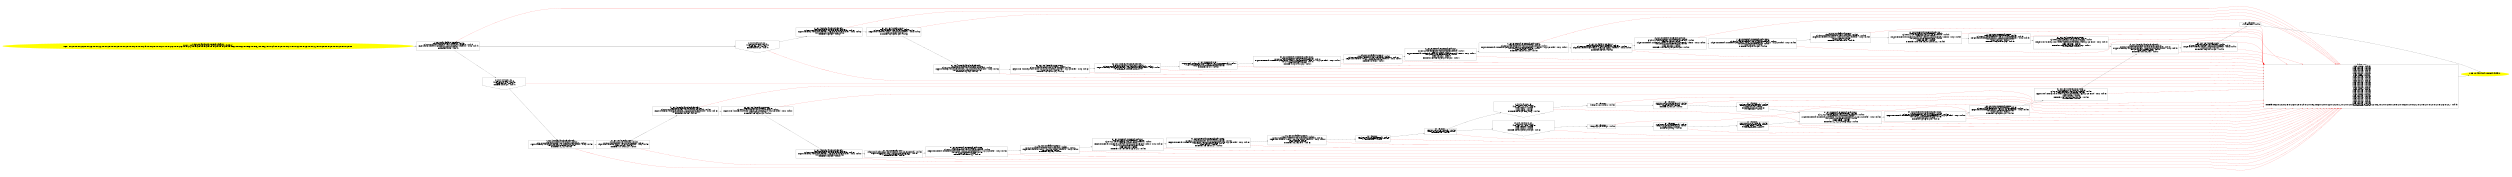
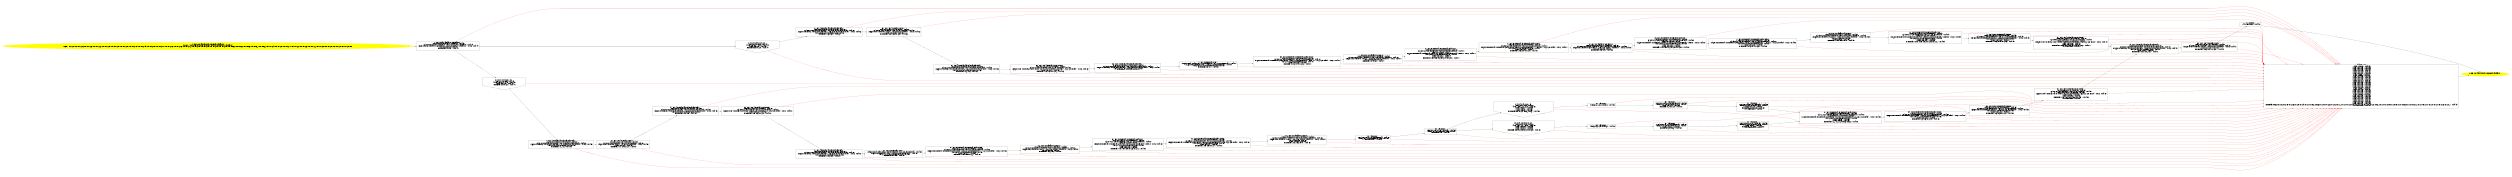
  digraph {
    rankdir=LR
    fontname="DejaVu Sans Mono"
    node [fontname="DejaVu Sans Mono" shape=box]
    edge [fontname="DejaVu Sans Mono"]
    n1 [color=yellow label="1: Start void ResultPrinter.printFooter(TestResult)\nFormals:  this:junit.textui.ResultPrinter* result:junit.framework.TestResult*\nLocals:  $irvar27:void $irvar26:void $irvar25:void $irvar24:void $irvar23:void $irvar22:void $irvar21:void $irvar20:void $irvar19:void $irvar18:void $irvar17:void $irvar16:void $irvar15:void $irvar14:void $irvar13:void $irvar12:void $irvar11:void $irvar10:void $T2_66:void $T1_66:void $T0_66:void $T1_64:void $T0_64:void $irvar9:void $irvar8:void $irvar7:void $irvar6:void $irvar5:void $irvar4:void $irvar3:void $irvar2:void $irvar1:void $irvar0:void \n  " style=filled shape=""]
    n2 [label="4:  Call boolean TestResult.wasSuccessful() \n   n$0=*&result:junit.framework.TestResult* [line 79]\n  _=*n$0:junit.framework.TestResult*(root junit.framework.TestResult) [line 79]\n  n$2=_fun_boolean TestResult.wasSuccessful()(n$0:junit.framework.TestResult*) virtual [line 79]\n  *&$irvar0:_Bool=n$2 [line 79]\n  EXIT_SCOPE(_,n$0,n$2); [line 79]\n "]
    n3 [label="3:  exceptions sink \n   NULLIFY(&$T0_66); [line 92]\n  NULLIFY(&$irvar26); [line 92]\n  NULLIFY(&$irvar22); [line 92]\n  NULLIFY(&$irvar25); [line 92]\n  NULLIFY(&$irvar3); [line 92]\n  NULLIFY(&$irvar9); [line 92]\n  NULLIFY(&$irvar17); [line 92]\n  NULLIFY(&$T0_64); [line 92]\n  NULLIFY(&$T2_66); [line 92]\n  NULLIFY(&$irvar18); [line 92]\n  NULLIFY(&$irvar5); [line 92]\n  NULLIFY(&$irvar16); [line 92]\n  NULLIFY(&$irvar4); [line 92]\n  NULLIFY(&$irvar7); [line 92]\n  NULLIFY(&$irvar12); [line 92]\n  NULLIFY(&$irvar19); [line 92]\n  NULLIFY(&$irvar21); [line 92]\n  NULLIFY(&$irvar20); [line 92]\n  NULLIFY(&$irvar6); [line 92]\n  NULLIFY(&$T1_64); [line 92]\n  NULLIFY(&$irvar0); [line 92]\n  NULLIFY(&$irvar23); [line 92]\n  NULLIFY(&$irvar13); [line 92]\n  NULLIFY(&$irvar11); [line 92]\n  NULLIFY(&$T1_66); [line 92]\n  NULLIFY(&$irvar10); [line 92]\n  NULLIFY(&$irvar24); [line 92]\n  NULLIFY(&$irvar8); [line 92]\n  NULLIFY(&$irvar27); [line 92]\n  NULLIFY(&$irvar1); [line 92]\n  NULLIFY(&$irvar2); [line 92]\n  NULLIFY(&$irvar15); [line 92]\n  NULLIFY(&$irvar14); [line 92]\n  EXIT_SCOPE($T0_66,$irvar26,$irvar22,$irvar25,$irvar3,$irvar9,$irvar17,$T0_64,$T2_66,$irvar18,$irvar5,$irvar16,$irvar4,$irvar7,$irvar12,$irvar19,$irvar21,$irvar20,$irvar6,$T1_64,$irvar0,$irvar23,$irvar13,$irvar11,$T1_66,$irvar10,$irvar24,$irvar8,$irvar27,$irvar1,$irvar2,$irvar15,$irvar14); [line 92]\n  APPLY_ABSTRACTION; [line 92]\n "]
    n4 [label="5: Prune (true branch, if) \n   n$3=*&$irvar0:_Bool [line 79]\n  PRUNE(!(n$3 == 0), true); [line 79]\n  NULLIFY(&$irvar0); [line 79]\n  EXIT_SCOPE(n$3,$irvar0); [line 79]\n " shape=invhouse]
    n5 [label="6: Prune (false branch, if) \n   n$3=*&$irvar0:_Bool [line 79]\n  PRUNE((n$3 == 0), false); [line 79]\n  NULLIFY(&$irvar0); [line 79]\n  EXIT_SCOPE(n$3,$irvar0); [line 79]\n " shape=invhouse]
    n6 [color=yellow label="2: Exit void ResultPrinter.printFooter(TestResult) \n  " style=filled shape=""]
    n7 [label="7:  Call PrintStream ResultPrinter.getWriter() \n   n$4=*&this:junit.textui.ResultPrinter* [line 80]\n  _=*n$4:junit.textui.ResultPrinter*(root junit.textui.ResultPrinter) [line 80]\n  n$6=_fun_PrintStream ResultPrinter.getWriter()(n$4:junit.textui.ResultPrinter*) virtual [line 80]\n  *&$irvar1:java.io.PrintStream*=n$6 [line 80]\n  EXIT_SCOPE(_,n$4,n$6); [line 80]\n "]
    n8 [label="32:  Call PrintStream ResultPrinter.getWriter() \n   n$58=*&this:junit.textui.ResultPrinter* [line 85]\n  _=*n$58:junit.textui.ResultPrinter*(root junit.textui.ResultPrinter) [line 85]\n  n$60=_fun_PrintStream ResultPrinter.getWriter()(n$58:junit.textui.ResultPrinter*) virtual [line 85]\n  *&$irvar13:java.io.PrintStream*=n$60 [line 85]\n  EXIT_SCOPE(_,n$58,n$60); [line 85]\n "]
    n9 [label="8:  Call void PrintStream.println() \n   n$7=*&$irvar1:java.io.PrintStream* [line 80]\n  _=*n$7:java.io.PrintStream*(root java.io.PrintStream) [line 80]\n  n$9=_fun_void PrintStream.println()(n$7:java.io.PrintStream*) virtual [line 80]\n  NULLIFY(&$irvar1); [line 80]\n  EXIT_SCOPE(_,n$7,n$9,$irvar1); [line 80]\n "]
    n10 [label="33:  Call void PrintStream.println() \n   n$61=*&$irvar13:java.io.PrintStream* [line 85]\n  _=*n$61:java.io.PrintStream*(root java.io.PrintStream) [line 85]\n  n$63=_fun_void PrintStream.println()(n$61:java.io.PrintStream*) virtual [line 85]\n  NULLIFY(&$irvar13); [line 85]\n  EXIT_SCOPE(_,n$61,n$63,$irvar13); [line 85]\n "]
    n11 [label="9:  Call PrintStream ResultPrinter.getWriter() \n   n$10=*&this:junit.textui.ResultPrinter* [line 81]\n  _=*n$10:junit.textui.ResultPrinter*(root junit.textui.ResultPrinter) [line 81]\n  n$12=_fun_PrintStream ResultPrinter.getWriter()(n$10:junit.textui.ResultPrinter*) virtual [line 81]\n  *&$irvar2:java.io.PrintStream*=n$12 [line 81]\n  EXIT_SCOPE(_,n$10,n$12); [line 81]\n "]
    n12 [label="10:  Call void PrintStream.print(String) \n   n$13=*&$irvar2:java.io.PrintStream* [line 81]\n  _=*n$13:java.io.PrintStream*(root java.io.PrintStream) [line 81]\n  n$15=_fun_void PrintStream.print(String)(n$13:java.io.PrintStream*,\"OK\":java.lang.Object*) virtual [line 81]\n  NULLIFY(&$irvar2); [line 81]\n  EXIT_SCOPE(_,n$13,n$15,$irvar2); [line 81]\n "]
    n13 [label="11:  Call PrintStream ResultPrinter.getWriter() \n   n$16=*&this:junit.textui.ResultPrinter* [line 82]\n  _=*n$16:junit.textui.ResultPrinter*(root junit.textui.ResultPrinter) [line 82]\n  n$18=_fun_PrintStream ResultPrinter.getWriter()(n$16:junit.textui.ResultPrinter*) virtual [line 82]\n  *&$irvar3:java.io.PrintStream*=n$18 [line 82]\n  EXIT_SCOPE(_,n$16,n$18); [line 82]\n "]
    n14 [label="12:  Call StringBuilder.<init>() \n   n$19=_fun___new(sizeof(t=java.lang.StringBuilder):java.lang.StringBuilder*) [line 82]\n  n$20=_fun_StringBuilder.<init>()(n$19:java.lang.StringBuilder*) [line 82]\n  *&$irvar4:java.lang.StringBuilder*=n$19 [line 82]\n  EXIT_SCOPE(n$19,n$20); [line 82]\n "]
    n15 [label="13:  Call StringBuilder StringBuilder.append(String) \n   n$21=*&$irvar4:java.lang.StringBuilder* [line 82]\n  _=*n$21:java.lang.StringBuilder*(root java.lang.StringBuilder) [line 82]\n  n$23=_fun_StringBuilder StringBuilder.append(String)(n$21:java.lang.StringBuilder*,\" (\":java.lang.Object*) virtual [line 82]\n  *&$irvar5:java.lang.StringBuilder*=n$23 [line 82]\n  NULLIFY(&$irvar4); [line 82]\n  EXIT_SCOPE(_,n$21,n$23,$irvar4); [line 82]\n "]
    n16 [label="14:  Call int TestResult.runCount() \n   n$24=*&result:junit.framework.TestResult* [line 82]\n  _=*n$24:junit.framework.TestResult*(root junit.framework.TestResult) [line 82]\n  n$26=_fun_int TestResult.runCount()(n$24:junit.framework.TestResult*) virtual [line 82]\n  *&$irvar6:int=n$26 [line 82]\n  EXIT_SCOPE(_,n$24,n$26); [line 82]\n "]
    n17 [label="15:  Call StringBuilder StringBuilder.append(int) \n   n$27=*&$irvar5:java.lang.StringBuilder* [line 82]\n  _=*n$27:java.lang.StringBuilder*(root java.lang.StringBuilder) [line 82]\n  n$29=*&$irvar6:int [line 82]\n  n$30=_fun_StringBuilder StringBuilder.append(int)(n$27:java.lang.StringBuilder*,n$29:int) virtual [line 82]\n  *&$irvar7:java.lang.StringBuilder*=n$30 [line 82]\n  NULLIFY(&$irvar5); [line 82]\n  NULLIFY(&$irvar6); [line 82]\n  EXIT_SCOPE(_,n$27,n$29,n$30,$irvar5,$irvar6); [line 82]\n "]
    n18 [label="16:  Call StringBuilder StringBuilder.append(String) \n   n$31=*&$irvar7:java.lang.StringBuilder* [line 82]\n  _=*n$31:java.lang.StringBuilder*(root java.lang.StringBuilder) [line 82]\n  n$33=_fun_StringBuilder StringBuilder.append(String)(n$31:java.lang.StringBuilder*,\" test\":java.lang.Object*) virtual [line 82]\n  *&$irvar8:java.lang.StringBuilder*=n$33 [line 82]\n  NULLIFY(&$irvar7); [line 82]\n  EXIT_SCOPE(_,n$31,n$33,$irvar7); [line 82]\n "]
    n19 [label="17:  Call int TestResult.runCount() \n   n$34=*&result:junit.framework.TestResult* [line 82]\n  _=*n$34:junit.framework.TestResult*(root junit.framework.TestResult) [line 82]\n  n$36=_fun_int TestResult.runCount()(n$34:junit.framework.TestResult*) virtual [line 82]\n  *&$irvar9:int=n$36 [line 82]\n  NULLIFY(&result); [line 82]\n  EXIT_SCOPE(_,n$34,n$36,result); [line 82]\n "]
    n20 [label="18:  method_body \n   n$37=*&$irvar8:java.lang.StringBuilder* [line 82]\n  *&$T0_64:java.lang.StringBuilder*=n$37 [line 82]\n  EXIT_SCOPE(n$37); [line 82]\n "]
    n21 [label="19:  method_body \n   n$38=*&$irvar3:java.io.PrintStream* [line 82]\n  *&$T1_64:java.io.PrintStream*=n$38 [line 82]\n  EXIT_SCOPE(n$38); [line 82]\n "]
    n22 [label="20: Prune (true branch, if) \n   n$39=*&$irvar9:int [line 82]\n  PRUNE(!(n$39 != 1), true); [line 82]\n  NULLIFY(&$irvar9); [line 82]\n  NULLIFY(&$T0_64); [line 82]\n  NULLIFY(&$T1_64); [line 82]\n  EXIT_SCOPE(n$39,$irvar9,$T0_64,$T1_64); [line 82]\n " shape=invhouse]
    n23 [label="21: Prune (false branch, if) \n   n$39=*&$irvar9:int [line 82]\n  PRUNE((n$39 != 1), false); [line 82]\n  NULLIFY(&$irvar3); [line 82]\n  NULLIFY(&$irvar9); [line 82]\n  NULLIFY(&$irvar8); [line 82]\n  EXIT_SCOPE(n$39,$irvar3,$irvar9,$irvar8); [line 82]\n " shape=invhouse]
    n24 [label="22:  method_body \n   *&$T0_66:java.lang.Object*=\"\" [line 82]\n "]
    n25 [label="25:  method_body \n   *&$T0_66:java.lang.Object*=\"s\" [line 82]\n "]
    n26 [label="23:  method_body \n   n$40=*&$irvar8:java.lang.StringBuilder* [line 82]\n  *&$T1_66:java.lang.StringBuilder*=n$40 [line 82]\n  NULLIFY(&$irvar8); [line 82]\n  EXIT_SCOPE(n$40,$irvar8); [line 82]\n "]
    n27 [label="26:  method_body \n   n$42=*&$T0_64:java.lang.StringBuilder* [line 82]\n  *&$T1_66:java.lang.StringBuilder*=n$42 [line 82]\n  NULLIFY(&$T0_64); [line 82]\n  EXIT_SCOPE(n$42,$T0_64); [line 82]\n "]
    n28 [label="24:  method_body \n   n$41=*&$irvar3:java.io.PrintStream* [line 82]\n  *&$T2_66:java.io.PrintStream*=n$41 [line 82]\n  NULLIFY(&$irvar3); [line 82]\n  EXIT_SCOPE(n$41,$irvar3); [line 82]\n  APPLY_ABSTRACTION; [line 82]\n "]
    n29 [label="28:  Call StringBuilder StringBuilder.append(String) \n   n$44=*&$T1_66:java.lang.StringBuilder* [line 82]\n  _=*n$44:java.lang.StringBuilder*(root java.lang.StringBuilder) [line 82]\n  n$46=*&$T0_66:java.lang.Object* [line 82]\n  n$47=_fun_StringBuilder StringBuilder.append(String)(n$44:java.lang.StringBuilder*,n$46:java.lang.Object*) virtual [line 82]\n  *&$irvar10:java.lang.StringBuilder*=n$47 [line 82]\n  NULLIFY(&$T0_66); [line 82]\n  NULLIFY(&$T1_66); [line 82]\n  EXIT_SCOPE(_,n$44,n$46,n$47,$T0_66,$T1_66); [line 82]\n "]
    n30 [label="29:  Call StringBuilder StringBuilder.append(String) \n   n$48=*&$irvar10:java.lang.StringBuilder* [line 82]\n  _=*n$48:java.lang.StringBuilder*(root java.lang.StringBuilder) [line 82]\n  n$50=_fun_StringBuilder StringBuilder.append(String)(n$48:java.lang.StringBuilder*,\")\":java.lang.Object*) virtual [line 82]\n  *&$irvar11:java.lang.StringBuilder*=n$50 [line 82]\n  NULLIFY(&$irvar10); [line 82]\n  EXIT_SCOPE(_,n$48,n$50,$irvar10); [line 82]\n "]
    n31 [label="27:  method_body \n   n$43=*&$T1_64:java.io.PrintStream* [line 82]\n  *&$T2_66:java.io.PrintStream*=n$43 [line 82]\n  NULLIFY(&$T1_64); [line 82]\n  EXIT_SCOPE(n$43,$T1_64); [line 82]\n  APPLY_ABSTRACTION; [line 82]\n "]
    n32 [label="30:  Call String StringBuilder.toString() \n   n$51=*&$irvar11:java.lang.StringBuilder* [line 82]\n  _=*n$51:java.lang.StringBuilder*(root java.lang.StringBuilder) [line 82]\n  n$53=_fun_String StringBuilder.toString()(n$51:java.lang.StringBuilder*) virtual [line 82]\n  *&$irvar12:java.lang.String*=n$53 [line 82]\n  NULLIFY(&$irvar11); [line 82]\n  EXIT_SCOPE(_,n$51,n$53,$irvar11); [line 82]\n "]
    n33 [label="31:  Call void PrintStream.println(String) \n   n$54=*&$T2_66:java.io.PrintStream* [line 82]\n  _=*n$54:java.io.PrintStream*(root java.io.PrintStream) [line 82]\n  n$56=*&$irvar12:java.lang.String* [line 82]\n  n$57=_fun_void PrintStream.println(String)(n$54:java.io.PrintStream*,n$56:java.lang.String*) virtual [line 82]\n  NULLIFY(&$T2_66); [line 82]\n  NULLIFY(&$irvar12); [line 82]\n  EXIT_SCOPE(_,n$54,n$56,n$57,$T2_66,$irvar12); [line 82]\n  APPLY_ABSTRACTION; [line 82]\n "]
    n34 [label="49:  Call PrintStream ResultPrinter.getWriter() \n   n$112=*&this:junit.textui.ResultPrinter* [line 91]\n  _=*n$112:junit.textui.ResultPrinter*(root junit.textui.ResultPrinter) [line 91]\n  n$114=_fun_PrintStream ResultPrinter.getWriter()(n$112:junit.textui.ResultPrinter*) virtual [line 91]\n  *&$irvar27:java.io.PrintStream*=n$114 [line 91]\n  NULLIFY(&this); [line 91]\n  EXIT_SCOPE(_,n$112,n$114,this); [line 91]\n "]
    n35 [label="50:  Call void PrintStream.println() \n   n$115=*&$irvar27:java.io.PrintStream* [line 91]\n  _=*n$115:java.io.PrintStream*(root java.io.PrintStream) [line 91]\n  n$117=_fun_void PrintStream.println()(n$115:java.io.PrintStream*) virtual [line 91]\n  NULLIFY(&$irvar27); [line 91]\n  EXIT_SCOPE(_,n$115,n$117,$irvar27); [line 91]\n "]
    n36 [label="34:  Call PrintStream ResultPrinter.getWriter() \n   n$64=*&this:junit.textui.ResultPrinter* [line 86]\n  _=*n$64:junit.textui.ResultPrinter*(root junit.textui.ResultPrinter) [line 86]\n  n$66=_fun_PrintStream ResultPrinter.getWriter()(n$64:junit.textui.ResultPrinter*) virtual [line 86]\n  *&$irvar14:java.io.PrintStream*=n$66 [line 86]\n  EXIT_SCOPE(_,n$64,n$66); [line 86]\n "]
    n37 [label="35:  Call void PrintStream.println(String) \n   n$67=*&$irvar14:java.io.PrintStream* [line 86]\n  _=*n$67:java.io.PrintStream*(root java.io.PrintStream) [line 86]\n  n$69=_fun_void PrintStream.println(String)(n$67:java.io.PrintStream*,\"FAILURES!!!\":java.lang.Object*) virtual [line 86]\n  NULLIFY(&$irvar14); [line 86]\n  EXIT_SCOPE(_,n$67,n$69,$irvar14); [line 86]\n "]
    n38 [label="36:  Call PrintStream ResultPrinter.getWriter() \n   n$70=*&this:junit.textui.ResultPrinter* [line 87]\n  _=*n$70:junit.textui.ResultPrinter*(root junit.textui.ResultPrinter) [line 87]\n  n$72=_fun_PrintStream ResultPrinter.getWriter()(n$70:junit.textui.ResultPrinter*) virtual [line 87]\n  *&$irvar15:java.io.PrintStream*=n$72 [line 87]\n  EXIT_SCOPE(_,n$70,n$72); [line 87]\n "]
    n39 [label="37:  Call StringBuilder.<init>() \n   n$73=_fun___new(sizeof(t=java.lang.StringBuilder):java.lang.StringBuilder*) [line 87]\n  n$74=_fun_StringBuilder.<init>()(n$73:java.lang.StringBuilder*) [line 87]\n  *&$irvar16:java.lang.StringBuilder*=n$73 [line 87]\n  EXIT_SCOPE(n$73,n$74); [line 87]\n "]
    n40 [label="38:  Call StringBuilder StringBuilder.append(String) \n   n$75=*&$irvar16:java.lang.StringBuilder* [line 87]\n  _=*n$75:java.lang.StringBuilder*(root java.lang.StringBuilder) [line 87]\n  n$77=_fun_StringBuilder StringBuilder.append(String)(n$75:java.lang.StringBuilder*,\"Tests run: \":java.lang.Object*) virtual [line 87]\n  *&$irvar17:java.lang.StringBuilder*=n$77 [line 87]\n  NULLIFY(&$irvar16); [line 87]\n  EXIT_SCOPE(_,n$75,n$77,$irvar16); [line 87]\n "]
    n41 [label="39:  Call int TestResult.runCount() \n   n$78=*&result:junit.framework.TestResult* [line 87]\n  _=*n$78:junit.framework.TestResult*(root junit.framework.TestResult) [line 87]\n  n$80=_fun_int TestResult.runCount()(n$78:junit.framework.TestResult*) virtual [line 87]\n  *&$irvar18:int=n$80 [line 87]\n  EXIT_SCOPE(_,n$78,n$80); [line 87]\n "]
    n42 [label="40:  Call StringBuilder StringBuilder.append(int) \n   n$81=*&$irvar17:java.lang.StringBuilder* [line 87]\n  _=*n$81:java.lang.StringBuilder*(root java.lang.StringBuilder) [line 87]\n  n$83=*&$irvar18:int [line 87]\n  n$84=_fun_StringBuilder StringBuilder.append(int)(n$81:java.lang.StringBuilder*,n$83:int) virtual [line 87]\n  *&$irvar19:java.lang.StringBuilder*=n$84 [line 87]\n  NULLIFY(&$irvar17); [line 87]\n  NULLIFY(&$irvar18); [line 87]\n  EXIT_SCOPE(_,n$81,n$83,n$84,$irvar17,$irvar18); [line 87]\n "]
    n43 [label="41:  Call StringBuilder StringBuilder.append(String) \n   n$85=*&$irvar19:java.lang.StringBuilder* [line 87]\n  _=*n$85:java.lang.StringBuilder*(root java.lang.StringBuilder) [line 87]\n  n$87=_fun_StringBuilder StringBuilder.append(String)(n$85:java.lang.StringBuilder*,\",  Failures: \":java.lang.Object*) virtual [line 87]\n  *&$irvar20:java.lang.StringBuilder*=n$87 [line 87]\n  NULLIFY(&$irvar19); [line 87]\n  EXIT_SCOPE(_,n$85,n$87,$irvar19); [line 87]\n "]
    n44 [label="42:  Call int TestResult.failureCount() \n   n$88=*&result:junit.framework.TestResult* [line 88]\n  _=*n$88:junit.framework.TestResult*(root junit.framework.TestResult) [line 88]\n  n$90=_fun_int TestResult.failureCount()(n$88:junit.framework.TestResult*) virtual [line 88]\n  *&$irvar21:int=n$90 [line 88]\n  EXIT_SCOPE(_,n$88,n$90); [line 88]\n "]
    n45 [label="43:  Call StringBuilder StringBuilder.append(int) \n   n$91=*&$irvar20:java.lang.StringBuilder* [line 88]\n  _=*n$91:java.lang.StringBuilder*(root java.lang.StringBuilder) [line 88]\n  n$93=*&$irvar21:int [line 88]\n  n$94=_fun_StringBuilder StringBuilder.append(int)(n$91:java.lang.StringBuilder*,n$93:int) virtual [line 88]\n  *&$irvar22:java.lang.StringBuilder*=n$94 [line 88]\n  NULLIFY(&$irvar21); [line 88]\n  NULLIFY(&$irvar20); [line 88]\n  EXIT_SCOPE(_,n$91,n$93,n$94,$irvar21,$irvar20); [line 88]\n "]
    n46 [label="44:  Call StringBuilder StringBuilder.append(String) \n   n$95=*&$irvar22:java.lang.StringBuilder* [line 88]\n  _=*n$95:java.lang.StringBuilder*(root java.lang.StringBuilder) [line 88]\n  n$97=_fun_StringBuilder StringBuilder.append(String)(n$95:java.lang.StringBuilder*,\",  Errors: \":java.lang.Object*) virtual [line 88]\n  *&$irvar23:java.lang.StringBuilder*=n$97 [line 88]\n  NULLIFY(&$irvar22); [line 88]\n  EXIT_SCOPE(_,n$95,n$97,$irvar22); [line 88]\n "]
    n47 [label="45:  Call int TestResult.errorCount() \n   n$98=*&result:junit.framework.TestResult* [line 89]\n  _=*n$98:junit.framework.TestResult*(root junit.framework.TestResult) [line 89]\n  n$100=_fun_int TestResult.errorCount()(n$98:junit.framework.TestResult*) virtual [line 89]\n  *&$irvar24:int=n$100 [line 89]\n  NULLIFY(&result); [line 89]\n  EXIT_SCOPE(_,n$98,n$100,result); [line 89]\n "]
    n48 [label="46:  Call StringBuilder StringBuilder.append(int) \n   n$101=*&$irvar23:java.lang.StringBuilder* [line 89]\n  _=*n$101:java.lang.StringBuilder*(root java.lang.StringBuilder) [line 89]\n  n$103=*&$irvar24:int [line 89]\n  n$104=_fun_StringBuilder StringBuilder.append(int)(n$101:java.lang.StringBuilder*,n$103:int) virtual [line 89]\n  *&$irvar25:java.lang.StringBuilder*=n$104 [line 89]\n  NULLIFY(&$irvar23); [line 89]\n  NULLIFY(&$irvar24); [line 89]\n  EXIT_SCOPE(_,n$101,n$103,n$104,$irvar23,$irvar24); [line 89]\n "]
    n49 [label="47:  Call String StringBuilder.toString() \n   n$105=*&$irvar25:java.lang.StringBuilder* [line 89]\n  _=*n$105:java.lang.StringBuilder*(root java.lang.StringBuilder) [line 89]\n  n$107=_fun_String StringBuilder.toString()(n$105:java.lang.StringBuilder*) virtual [line 89]\n  *&$irvar26:java.lang.String*=n$107 [line 89]\n  NULLIFY(&$irvar25); [line 89]\n  EXIT_SCOPE(_,n$105,n$107,$irvar25); [line 89]\n "]
    n50 [label="48:  Call void PrintStream.println(String) \n   n$108=*&$irvar15:java.io.PrintStream* [line 87]\n  _=*n$108:java.io.PrintStream*(root java.io.PrintStream) [line 87]\n  n$110=*&$irvar26:java.lang.String* [line 87]\n  n$111=_fun_void PrintStream.println(String)(n$108:java.io.PrintStream*,n$110:java.lang.String*) virtual [line 87]\n  NULLIFY(&$irvar26); [line 87]\n  NULLIFY(&$irvar15); [line 87]\n  EXIT_SCOPE(_,n$108,n$110,n$111,$irvar26,$irvar15); [line 87]\n  APPLY_ABSTRACTION; [line 87]\n "]
-   n51 [label="51:  method_body \n   APPLY_ABSTRACTION; [line 92]\n "]
+   n51 [label="51:  root_body \n   APPLY_ABSTRACTION; [line 92]\n "]
    n1 -> n2
    n2 -> n3 [color=red]
    n2 -> n4
    n2 -> n5
    n3 -> n6
    n4 -> n3 [color=red]
    n4 -> n7
    n5 -> n3 [color=red]
    n5 -> n8
    n7 -> n3 [color=red]
    n7 -> n9
    n8 -> n3 [color=red]
    n8 -> n10
    n9 -> n3 [color=red]
    n9 -> n11
    n10 -> n3 [color=red]
    n10 -> n36
    n11 -> n3 [color=red]
    n11 -> n12
    n12 -> n3 [color=red]
    n12 -> n13
    n13 -> n3 [color=red]
    n13 -> n14
    n14 -> n3 [color=red]
    n14 -> n15
    n15 -> n3 [color=red]
    n15 -> n16
    n16 -> n3 [color=red]
    n16 -> n17
    n17 -> n3 [color=red]
    n17 -> n18
    n18 -> n3 [color=red]
    n18 -> n19
    n19 -> n3 [color=red]
    n19 -> n20
    n20 -> n3 [color=red]
    n20 -> n21
    n21 -> n3 [color=red]
    n21 -> n22
    n21 -> n23
    n22 -> n3 [color=red]
    n22 -> n24
    n23 -> n3 [color=red]
    n23 -> n25
    n24 -> n3 [color=red]
    n24 -> n26
    n25 -> n3 [color=red]
    n25 -> n27
    n26 -> n3 [color=red]
    n26 -> n28
    n27 -> n3 [color=red]
    n27 -> n31
    n28 -> n3 [color=red]
    n28 -> n29
    n29 -> n3 [color=red]
    n29 -> n30
    n30 -> n3 [color=red]
    n30 -> n32
    n31 -> n3 [color=red]
    n31 -> n29
    n32 -> n3 [color=red]
    n32 -> n33
    n33 -> n3 [color=red]
    n33 -> n34
    n34 -> n3 [color=red]
    n34 -> n35
    n35 -> n3 [color=red]
    n35 -> n51
    n36 -> n3 [color=red]
    n36 -> n37
    n37 -> n3 [color=red]
    n37 -> n38
    n38 -> n3 [color=red]
    n38 -> n39
    n39 -> n3 [color=red]
    n39 -> n40
    n40 -> n3 [color=red]
    n40 -> n41
    n41 -> n3 [color=red]
    n41 -> n42
    n42 -> n3 [color=red]
    n42 -> n43
    n43 -> n3 [color=red]
    n43 -> n44
    n44 -> n3 [color=red]
    n44 -> n45
    n45 -> n3 [color=red]
    n45 -> n46
    n46 -> n3 [color=red]
    n46 -> n47
    n47 -> n3 [color=red]
    n47 -> n48
    n48 -> n3 [color=red]
    n48 -> n49
    n49 -> n3 [color=red]
    n49 -> n50
    n50 -> n3 [color=red]
    n50 -> n34
    n51 -> n3 [color=red]
    n51 -> n6
  }
